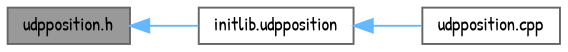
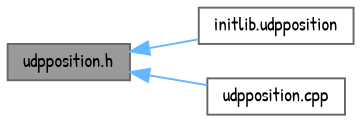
  digraph {
    fontname="Patrick Hand"
    rankdir=LR
    node [color=grey40 fillcolor=white fontname="Patrick Hand" fontsize=10 shape=box style=filled]
    edge [color=steelblue1 dir=back fontname="Patrick Hand" fontsize=10 labelfontname=Helvetica labelfontsize=10 style=solid]
    n1 [color=gray40 fillcolor=grey60 fontcolor=black height=0.2 label="udpposition.h" width=0.4]
    n2 [height=0.2 label="initlib.udpposition" width=0.4]
    n3 [height=0.2 label="udpposition.cpp" width=0.4]
    n1 -> n2
-   n2 -> n3
+   n1 -> n3
  }
